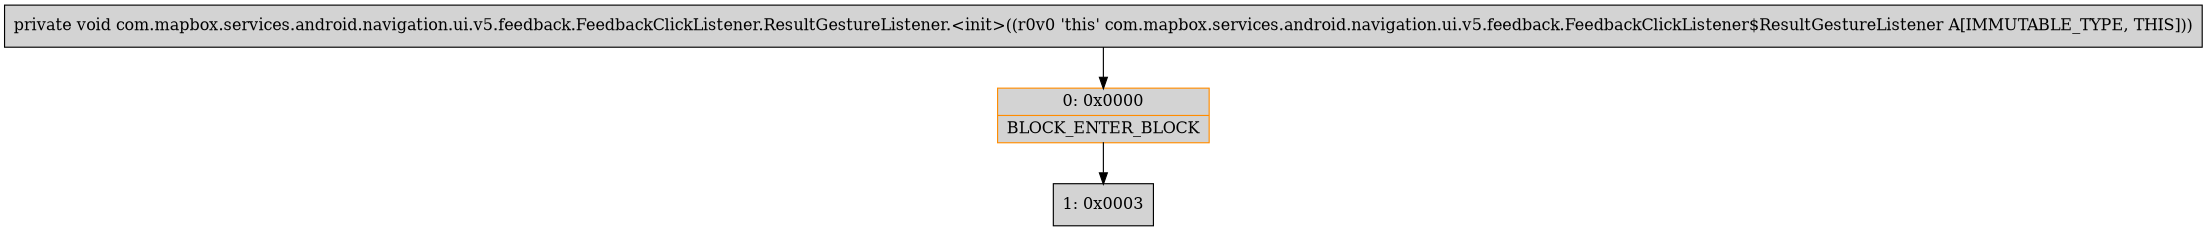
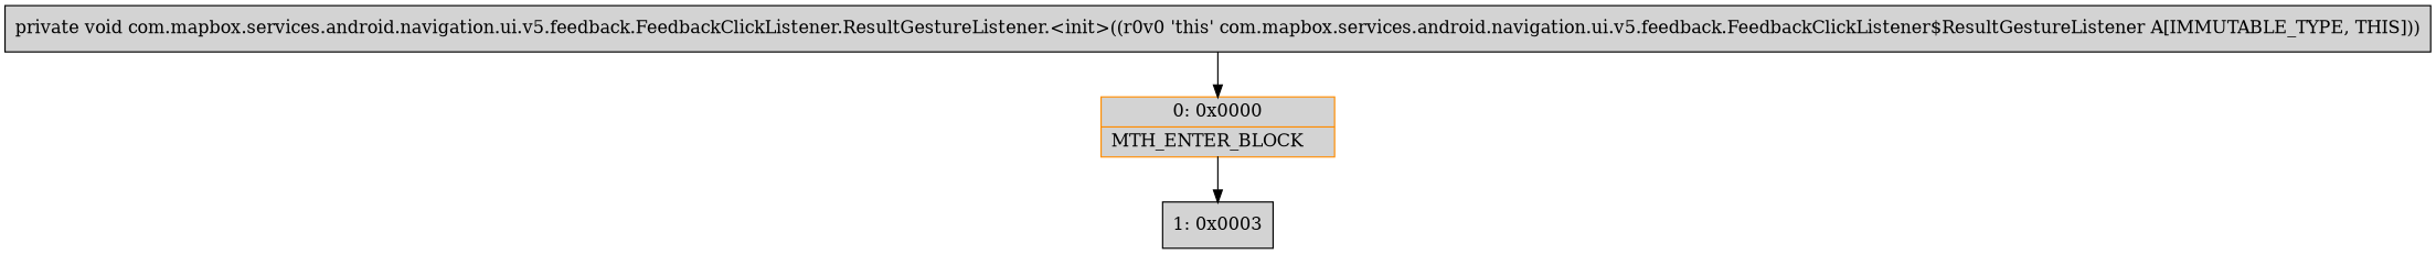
  digraph {
    node [color=black shape=record style=filled fillcolor=lightgrey]
-   n1 [color=darkorange label="{0\:\ 0x0000|BLOCK_ENTER_BLOCK\l}"]
+   n1 [color=darkorange label="{0\:\ 0x0000|MTH_ENTER_BLOCK\l}"]
    n2 [label="{1\:\ 0x0003}"]
    n3 [label="{private void com.mapbox.services.android.navigation.ui.v5.feedback.FeedbackClickListener.ResultGestureListener.\<init\>((r0v0 'this' com.mapbox.services.android.navigation.ui.v5.feedback.FeedbackClickListener$ResultGestureListener A[IMMUTABLE_TYPE, THIS])) }"]
    subgraph cluster_1 {
      label="R(0)"
    }
    n1 -> n2
    n3 -> n1
  }
